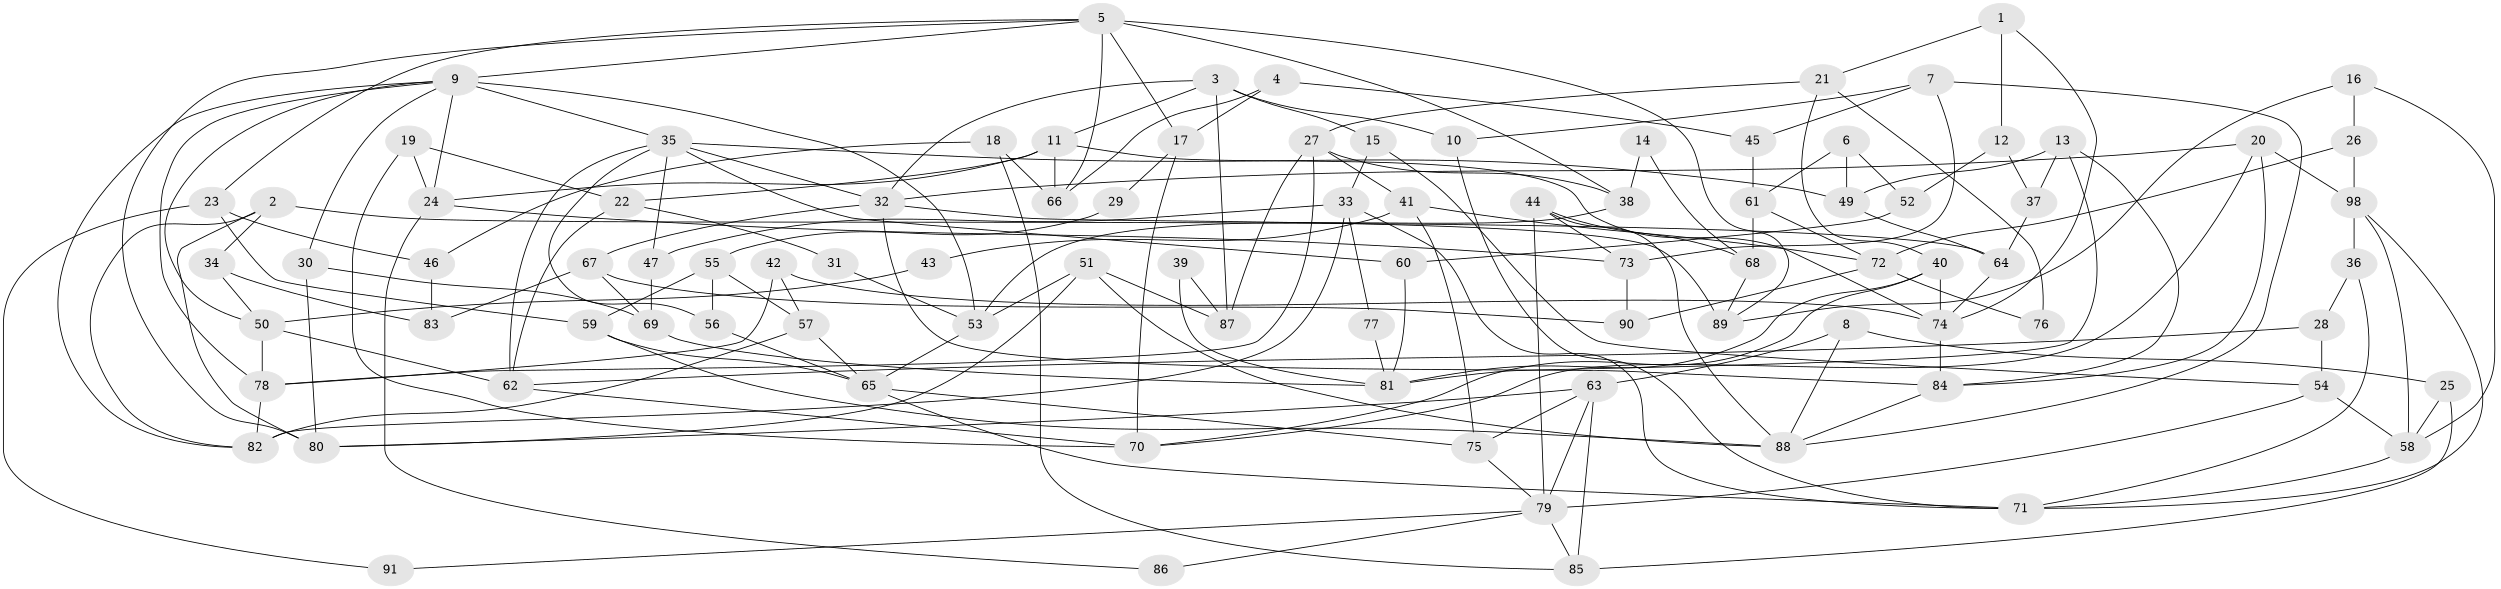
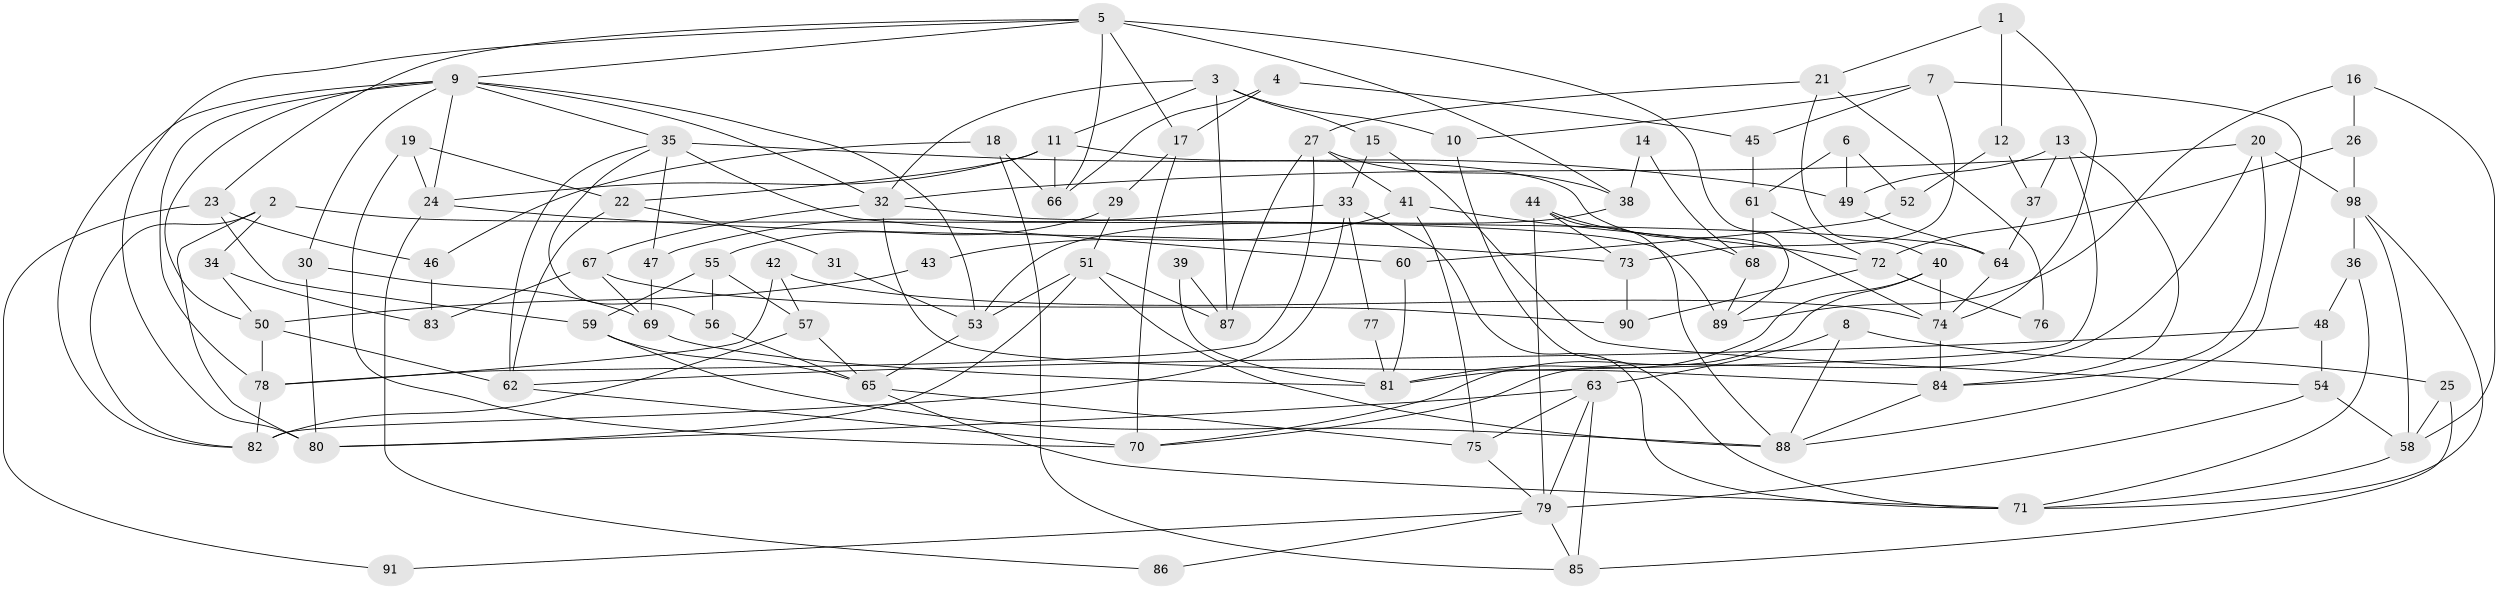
  graph {
    node [color=gray90 style=filled]
    1
    12
    21
    74
    52
    37
    27
    40
    76
    84
    2
    34
    64
    80
    82
    50
    83
    3
    10
    11
    15
    32
    87
    71
    66
    24
    22
    33
    54
    89
    67
    4
    17
    45
    29
    70
    61
    5
    9
    23
    38
    30
    35
    53
    78
    46
    59
    91
    6
    49
    60
    68
    72
    7
    73
    88
    90
    8
    25
    63
    58
    85
    75
    79
    86
    69
    62
    47
    56
    65
    31
    13
    81
    14
    77
    16
    26
    n78 [label=98]
    51
    55
    18
    19
    20
    36
    41
    43
-   48 [label=28]
+   48
    57
    39
    42
    44
    1 -- 12
    1 -- 21
    1 -- 74
    12 -- 52
    12 -- 37
    21 -- 27
    21 -- 40
    21 -- 76
    74 -- 84
    52 -- 60
    37 -- 64
    27 -- 87
    27 -- 38
    27 -- 78
    27 -- 41
    40 -- 74
    40 -- 70
    40 -- 81
    84 -- 88
    2 -- 34
    2 -- 64
    2 -- 80
    2 -- 82
    34 -- 50
    34 -- 83
    64 -- 74
    50 -- 78
    50 -- 62
    3 -- 10
    3 -- 11
    3 -- 15
    3 -- 32
    3 -- 87
    10 -- 71
    11 -- 74
    11 -- 66
    11 -- 24
    11 -- 22
    15 -- 33
    15 -- 54
    32 -- 84
    32 -- 89
    32 -- 67
    24 -- 73
    24 -- 86
    22 -- 62
    22 -- 31
    33 -- 82
    33 -- 71
    33 -- 47
    33 -- 77
    54 -- 58
    54 -- 79
    67 -- 83
    67 -- 90
    67 -- 69
    4 -- 66
    4 -- 17
    4 -- 45
    17 -- 29
    17 -- 70
    45 -- 61
+   29 -- 51
    29 -- 55
    61 -- 68
    61 -- 72
    5 -- 80
    5 -- 66
    5 -- 89
    5 -- 17
    5 -- 9
    5 -- 23
    5 -- 38
    9 -- 82
    9 -- 50
-   35 -- 32
+   9 -- 32
    9 -- 24
    9 -- 30
    9 -- 35
    9 -- 53
    9 -- 78
    23 -- 46
    23 -- 59
    23 -- 91
    38 -- 53
    30 -- 80
    30 -- 69
    35 -- 49
    35 -- 60
    35 -- 62
    35 -- 47
    35 -- 56
    53 -- 65
    78 -- 82
    46 -- 83
    59 -- 88
    59 -- 65
    6 -- 52
    6 -- 61
    6 -- 49
    49 -- 64
    60 -- 81
    68 -- 89
    72 -- 76
    72 -- 90
    7 -- 10
    7 -- 45
    7 -- 73
    7 -- 88
    73 -- 90
    8 -- 88
    8 -- 25
    8 -- 63
    25 -- 58
    25 -- 85
    63 -- 80
    63 -- 85
    63 -- 75
    63 -- 79
    58 -- 71
    75 -- 79
    79 -- 91
    79 -- 85
    79 -- 86
    69 -- 81
    62 -- 70
    47 -- 69
    56 -- 65
    65 -- 71
    65 -- 75
    31 -- 53
    13 -- 37
    13 -- 84
    13 -- 49
    13 -- 81
    14 -- 38
    14 -- 68
    77 -- 81
    16 -- 89
    16 -- 58
    16 -- 26
    26 -- 72
    26 -- n78
    n78 -- 71
    n78 -- 58
    n78 -- 36
    51 -- 80
    51 -- 87
    51 -- 53
    51 -- 88
    55 -- 59
    55 -- 56
    55 -- 57
    18 -- 66
    18 -- 46
    18 -- 85
    19 -- 24
    19 -- 22
    19 -- 70
    20 -- 84
    20 -- 32
    20 -- 70
    20 -- n78
    36 -- 71
    36 -- 48
    41 -- 72
    41 -- 75
    41 -- 43
    43 -- 50
    48 -- 54
    48 -- 62
    57 -- 82
    57 -- 65
    39 -- 87
    39 -- 81
    42 -- 74
    42 -- 78
    42 -- 57
    44 -- 68
    44 -- 73
    44 -- 88
    44 -- 79
  }
